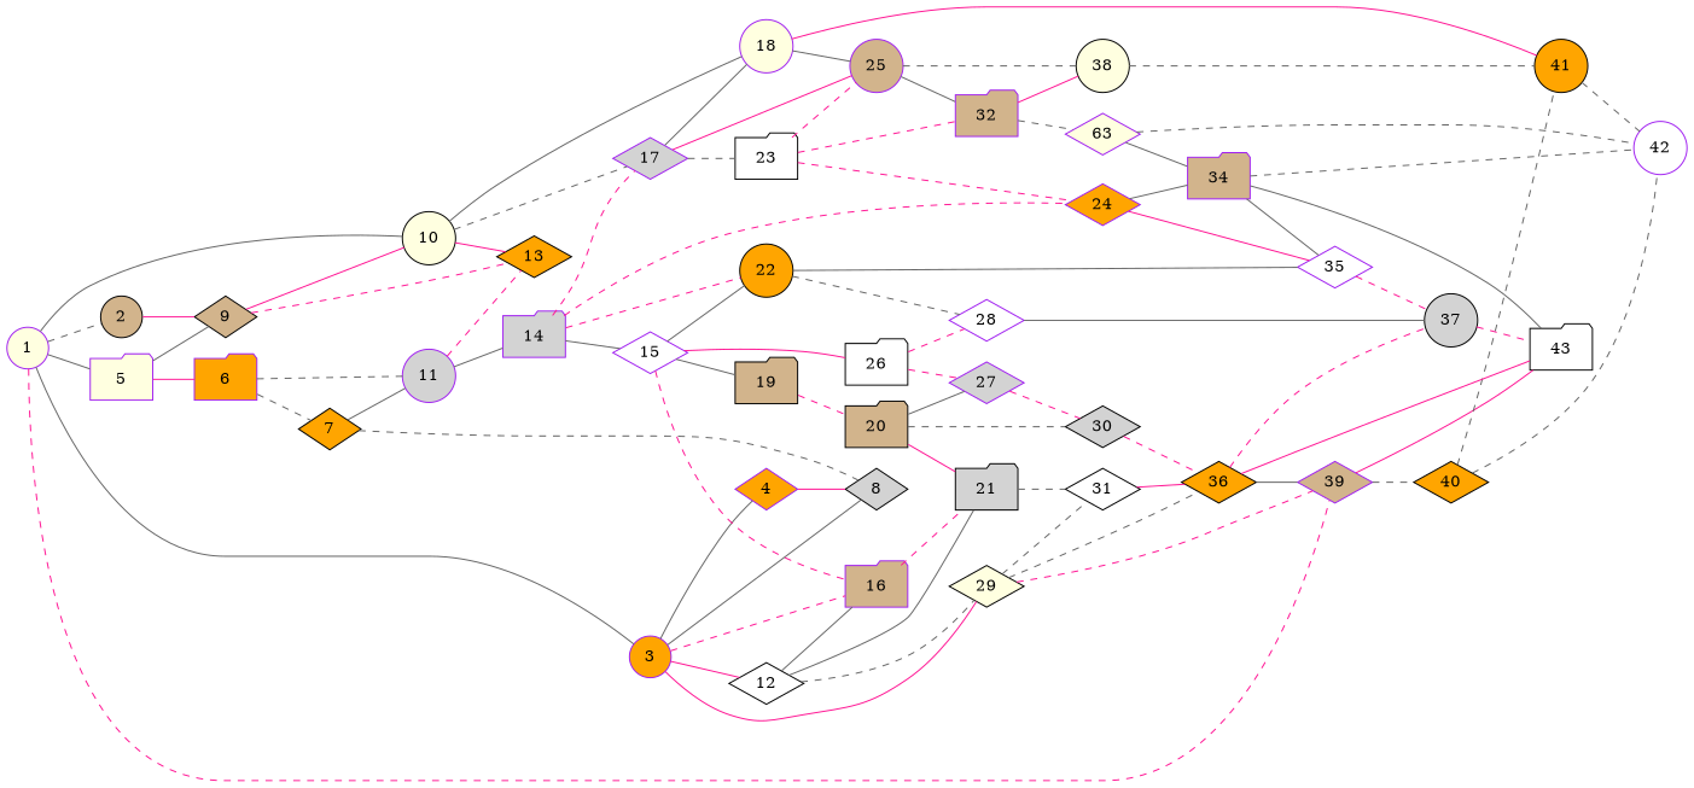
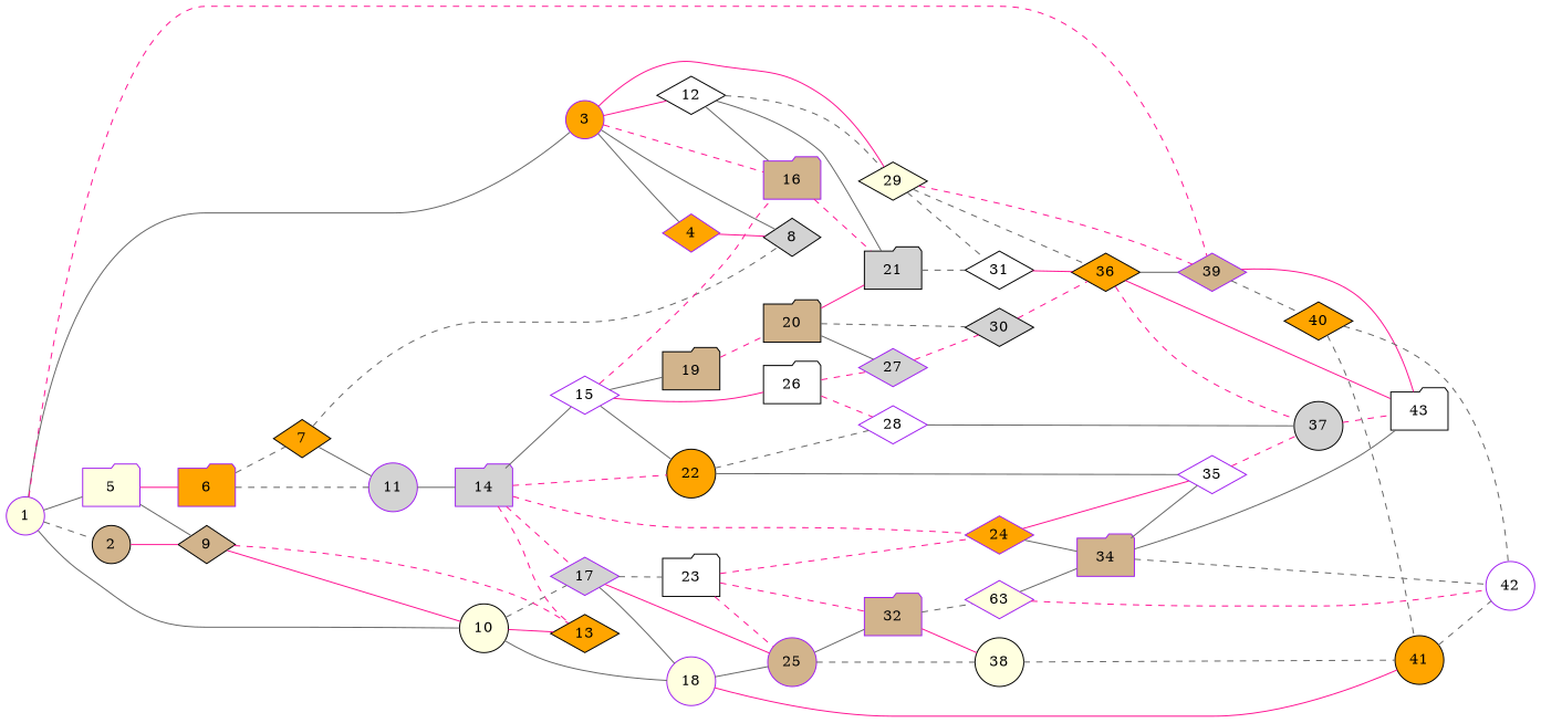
  graph {
    rankdir=LR
    node [color=black fillcolor=orange shape=diamond style=filled]
    edge [color=gray40 style=dashed weight=1.0]
    1 [color=purple fillcolor=lightyellow shape=circle]
    2 [fillcolor=tan shape=circle]
    3 [color=purple shape=circle]
    5 [color=purple fillcolor=lightyellow shape=folder]
    10 [fillcolor=lightyellow shape=circle]
    39 [color=purple fillcolor=tan]
    9 [fillcolor=tan]
    4 [color=purple]
    8 [fillcolor=lightgrey]
    12 [fillcolor=white]
    16 [color=purple fillcolor=tan shape=folder]
    29 [fillcolor=lightyellow]
    6 [color=purple shape=folder]
    13
    17 [color=purple fillcolor=lightgrey]
    18 [color=purple fillcolor=lightyellow shape=circle]
    43 [fillcolor=white shape=folder]
    40
    21 [fillcolor=lightgrey shape=folder]
    31 [fillcolor=white]
    36
    7
    11 [color=purple fillcolor=lightgrey shape=circle]
    14 [color=purple fillcolor=lightgrey shape=folder]
    23 [fillcolor=white shape=folder]
    25 [color=purple fillcolor=tan shape=circle]
    41 [shape=circle]
    15 [color=purple fillcolor=white]
    22 [shape=circle]
    24 [color=purple]
    19 [fillcolor=tan shape=folder]
    26 [fillcolor=white shape=folder]
    28 [color=purple fillcolor=white]
    35 [color=purple fillcolor=white]
    34 [color=purple fillcolor=tan shape=folder]
    20 [fillcolor=tan shape=folder]
    27 [color=purple fillcolor=lightgrey]
    32 [color=purple fillcolor=tan shape=folder]
    38 [fillcolor=lightyellow shape=circle]
    42 [color=purple fillcolor=white shape=circle]
    30 [fillcolor=lightgrey]
    37 [fillcolor=lightgrey shape=circle]
    n43 [color=purple fillcolor=lightyellow label=63]
    1 -- 2 [weight=2.0]
    1 -- 3 [style=solid]
    1 -- 5 [style=solid]
    1 -- 10 [style=solid]
    1 -- 39 [color=deeppink]
    2 -- 9 [color=deeppink style=solid weight=2.0]
    3 -- 4 [style=solid]
    3 -- 8 [style=solid weight=2.0]
    3 -- 12 [color=deeppink style=solid weight=4.0]
    3 -- 16 [color=deeppink]
    3 -- 29 [color=deeppink style=solid]
    5 -- 9 [style=solid weight=2.0]
    5 -- 6 [color=deeppink style=solid weight=2.0]
    10 -- 13 [color=deeppink style=solid weight=2.0]
    10 -- 17
    10 -- 18 [style=solid]
    39 -- 43 [color=deeppink style=solid]
    39 -- 40 [weight=2.0]
    9 -- 10 [color=deeppink style=solid]
    9 -- 13 [color=deeppink]
    4 -- 8 [color=deeppink style=solid weight=2.0]
    12 -- 16 [style=solid]
    12 -- 29
    12 -- 21 [style=solid]
    16 -- 21 [color=deeppink]
    29 -- 39 [color=deeppink]
    29 -- 31
    29 -- 36
    6 -- 7
    6 -- 11
    17 -- 18 [style=solid]
    17 -- 23
    17 -- 25 [color=deeppink style=solid]
    18 -- 25 [style=solid]
    18 -- 41 [color=deeppink style=solid]
    40 -- 41 [weight=3.0]
    40 -- 42
    21 -- 31 [weight=2.0]
    31 -- 36 [color=deeppink style=solid weight=2.0]
    36 -- 39 [style=solid]
    36 -- 43 [color=deeppink style=solid]
    36 -- 37 [color=deeppink]
    7 -- 8 [weight=2.0]
    7 -- 11 [style=solid weight=2.0]
-   11 -- 13 [color=deeppink]
+   14 -- 13 [color=deeppink]
    11 -- 14 [style=solid weight=2.0]
    14 -- 17 [color=deeppink]
    14 -- 15 [style=solid]
    14 -- 22 [color=deeppink]
    14 -- 24 [color=deeppink]
    23 -- 25 [color=deeppink]
    23 -- 24 [color=deeppink]
    23 -- 32 [color=deeppink]
    25 -- 32 [style=solid]
    25 -- 38
    41 -- 42
    15 -- 16 [color=deeppink]
    15 -- 22 [style=solid]
    15 -- 19 [style=solid weight=2.0]
    15 -- 26 [color=deeppink style=solid]
    22 -- 28
    22 -- 35 [style=solid]
    24 -- 35 [color=deeppink style=solid]
    24 -- 34 [style=solid]
    19 -- 20 [color=deeppink weight=2.0]
    26 -- 28 [color=deeppink weight=2.0]
    26 -- 27 [color=deeppink weight=2.0]
    28 -- 37 [style=solid weight=2.0]
    35 -- 37 [color=deeppink weight=2.0]
    34 -- 43 [style=solid]
    34 -- 35 [style=solid]
    34 -- 42
    20 -- 21 [color=deeppink style=solid weight=2.0]
    20 -- 27 [style=solid]
    20 -- 30
    27 -- 30 [color=deeppink]
    32 -- 38 [color=deeppink style=solid weight=2.0]
    32 -- n43 [weight=2.0]
    38 -- 41
    30 -- 36 [color=deeppink]
    37 -- 43 [color=deeppink]
    n43 -- 34 [style=solid]
-   n43 -- 42
+   n43 -- 42 [color=deeppink]
  }
